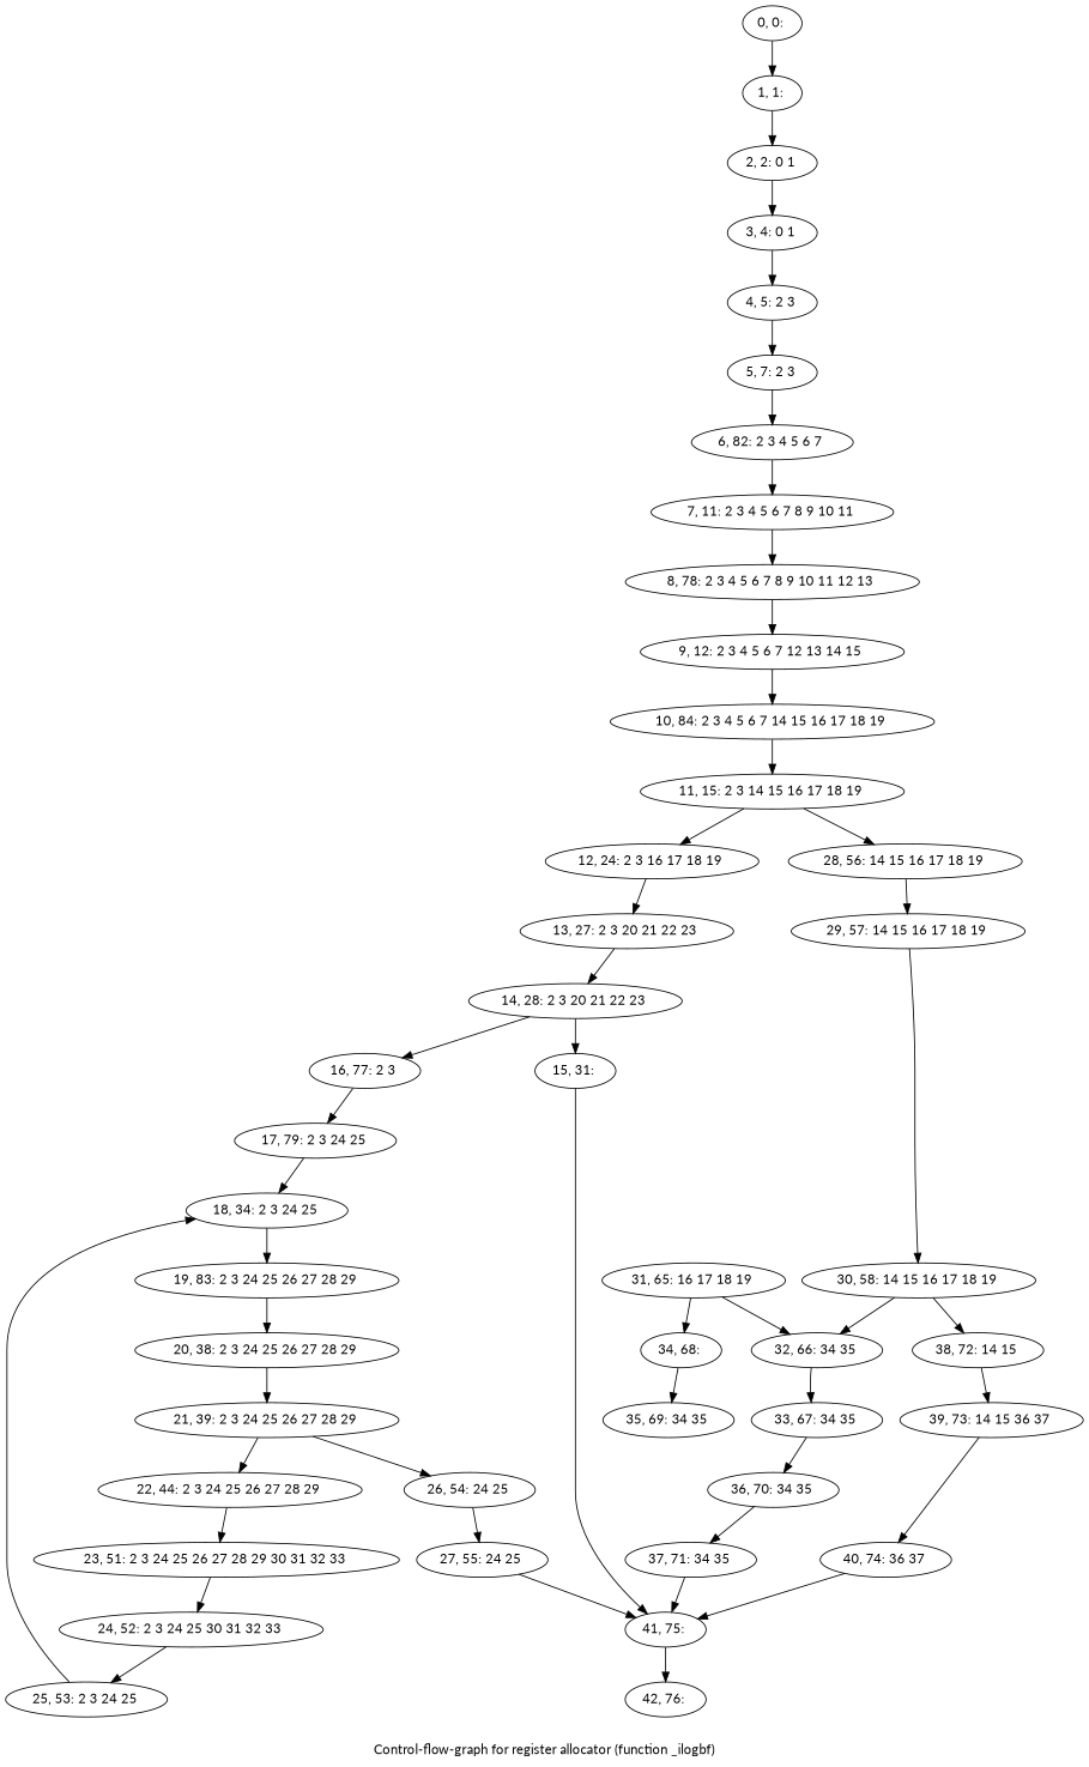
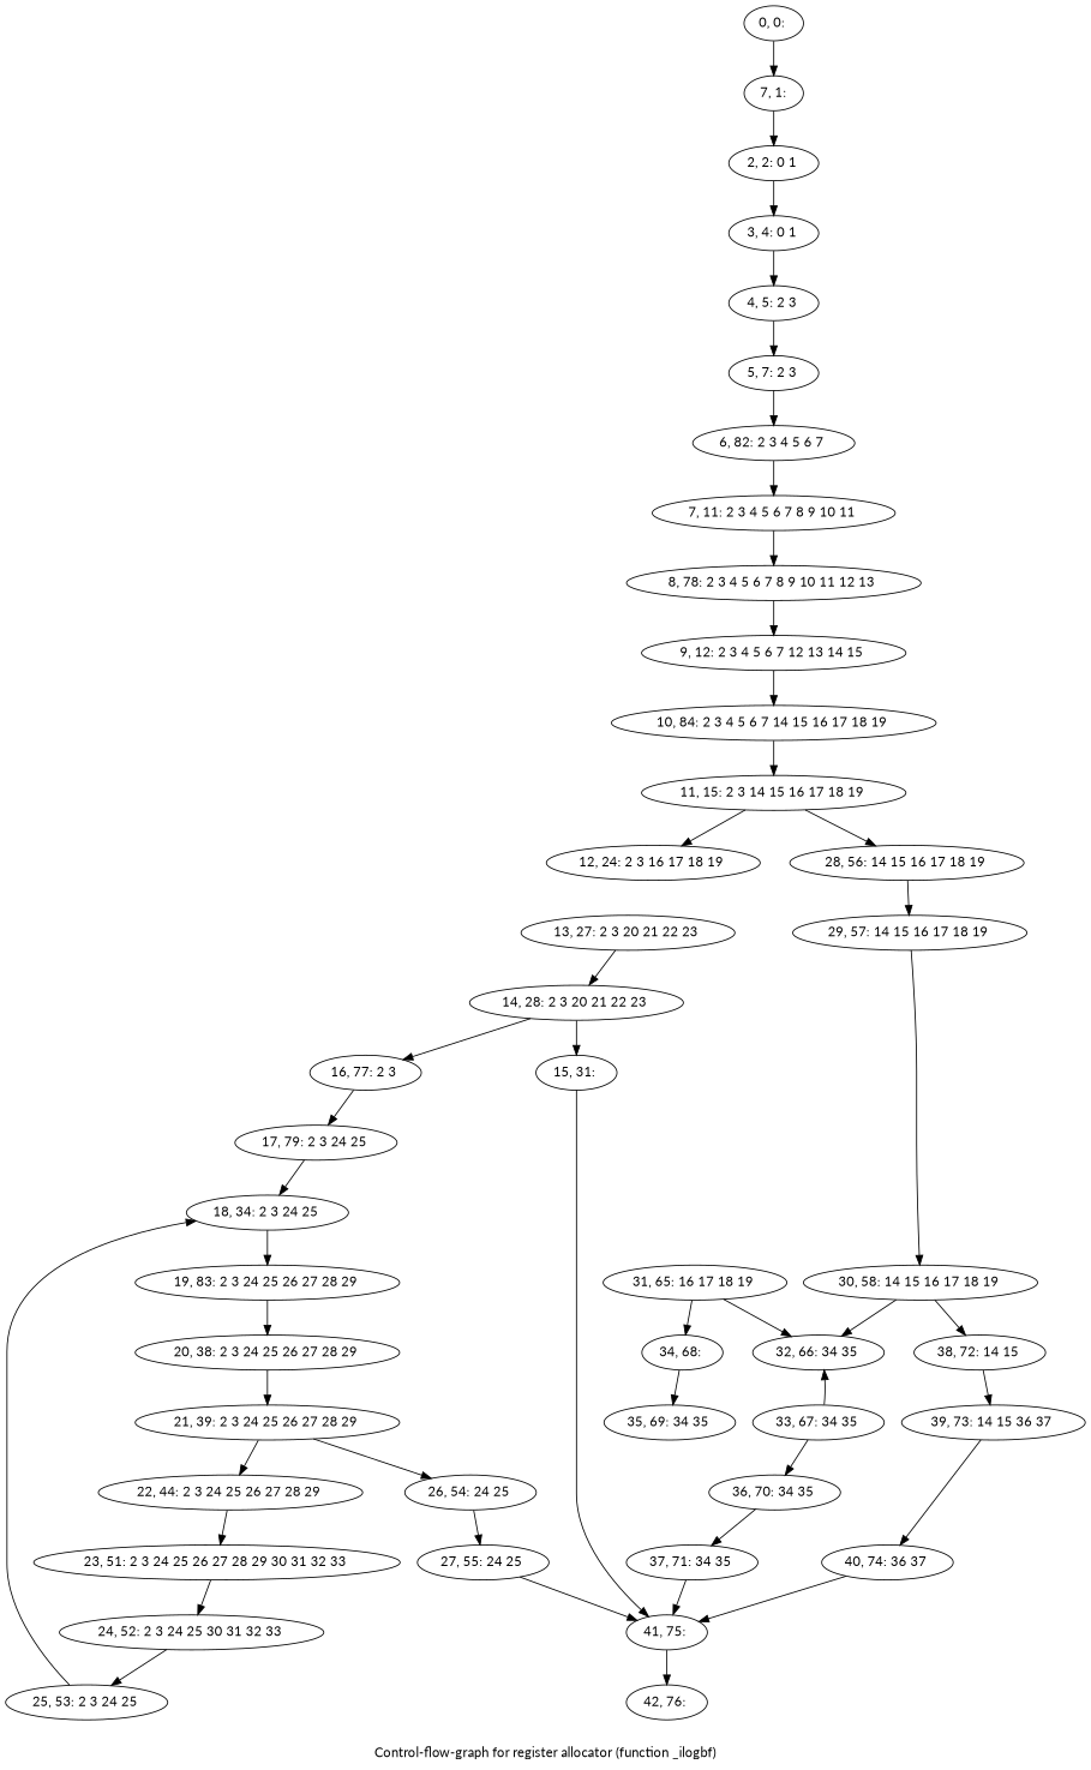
  digraph {
    fontname=Lato
    label="Control-flow-graph for register allocator (function _ilogbf)"
    node [fontname=Lato]
    edge [fontname=Lato]
    n1 [label="0, 0: "]
-   n2 [label="1, 1: "]
+   n2 [label="7, 1:"]
    n3 [label="2, 2: 0 1 "]
    n4 [label="3, 4: 0 1 "]
    n5 [label="4, 5: 2 3 "]
    n6 [label="5, 7: 2 3 "]
    n7 [label="6, 82: 2 3 4 5 6 7 "]
    n8 [label="7, 11: 2 3 4 5 6 7 8 9 10 11 "]
    n9 [label="8, 78: 2 3 4 5 6 7 8 9 10 11 12 13 "]
    n10 [label="9, 12: 2 3 4 5 6 7 12 13 14 15 "]
    n11 [label="10, 84: 2 3 4 5 6 7 14 15 16 17 18 19 "]
    n12 [label="11, 15: 2 3 14 15 16 17 18 19 "]
    n13 [label="12, 24: 2 3 16 17 18 19 "]
    n14 [label="28, 56: 14 15 16 17 18 19 "]
    n15 [label="13, 27: 2 3 20 21 22 23 "]
    n16 [label="29, 57: 14 15 16 17 18 19 "]
    n17 [label="14, 28: 2 3 20 21 22 23 "]
    n18 [label="15, 31: "]
    n19 [label="16, 77: 2 3 "]
    n20 [label="41, 75: "]
    n21 [label="17, 79: 2 3 24 25 "]
    n22 [label="42, 76: "]
    n23 [label="18, 34: 2 3 24 25 "]
    n24 [label="19, 83: 2 3 24 25 26 27 28 29 "]
    n25 [label="20, 38: 2 3 24 25 26 27 28 29 "]
    n26 [label="21, 39: 2 3 24 25 26 27 28 29 "]
    n27 [label="22, 44: 2 3 24 25 26 27 28 29 "]
    n28 [label="26, 54: 24 25 "]
    n29 [label="23, 51: 2 3 24 25 26 27 28 29 30 31 32 33 "]
    n30 [label="27, 55: 24 25 "]
    n31 [label="24, 52: 2 3 24 25 30 31 32 33 "]
    n32 [label="25, 53: 2 3 24 25 "]
    n33 [label="30, 58: 14 15 16 17 18 19 "]
    n34 [label="38, 72: 14 15 "]
    n35 [label="32, 66: 34 35 "]
    n36 [label="31, 65: 16 17 18 19 "]
    n37 [label="34, 68: "]
    n38 [label="39, 73: 14 15 36 37 "]
    n39 [label="33, 67: 34 35 "]
    n40 [label="35, 69: 34 35 "]
    n41 [label="36, 70: 34 35 "]
    n42 [label="37, 71: 34 35 "]
    n43 [label="40, 74: 36 37 "]
    n1 -> n2
    n2 -> n3
    n3 -> n4
    n4 -> n5
    n5 -> n6
    n6 -> n7
    n7 -> n8
    n8 -> n9
    n9 -> n10
    n10 -> n11
    n11 -> n12
    n12 -> n13
    n12 -> n14
-   n13 -> n15
    n14 -> n16
    n15 -> n17
    n16 -> n33
    n17 -> n18
    n17 -> n19
    n18 -> n20
    n19 -> n21
    n20 -> n22
    n21 -> n23
    n23 -> n24
    n24 -> n25
    n25 -> n26
    n26 -> n27
    n26 -> n28
    n27 -> n29
    n28 -> n30
    n29 -> n31
    n30 -> n20
    n31 -> n32
    n32 -> n23
    n33 -> n34
    n33 -> n35
    n34 -> n38
-   n35 -> n39
+   n39 -> n35
    n36 -> n35
    n36 -> n37
    n37 -> n40
    n38 -> n43
    n39 -> n41
    n41 -> n42
    n42 -> n20
    n43 -> n20
  }
